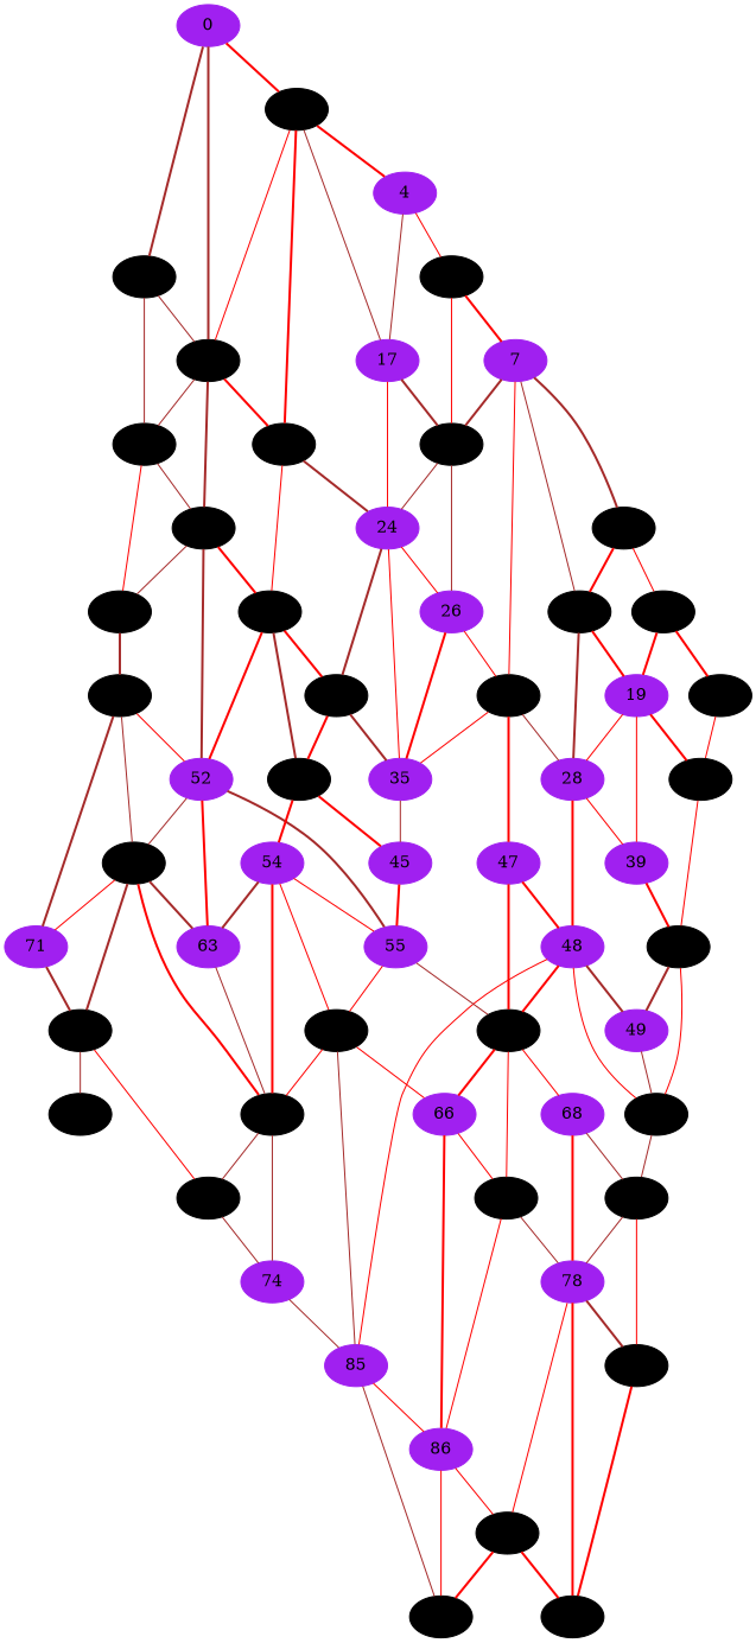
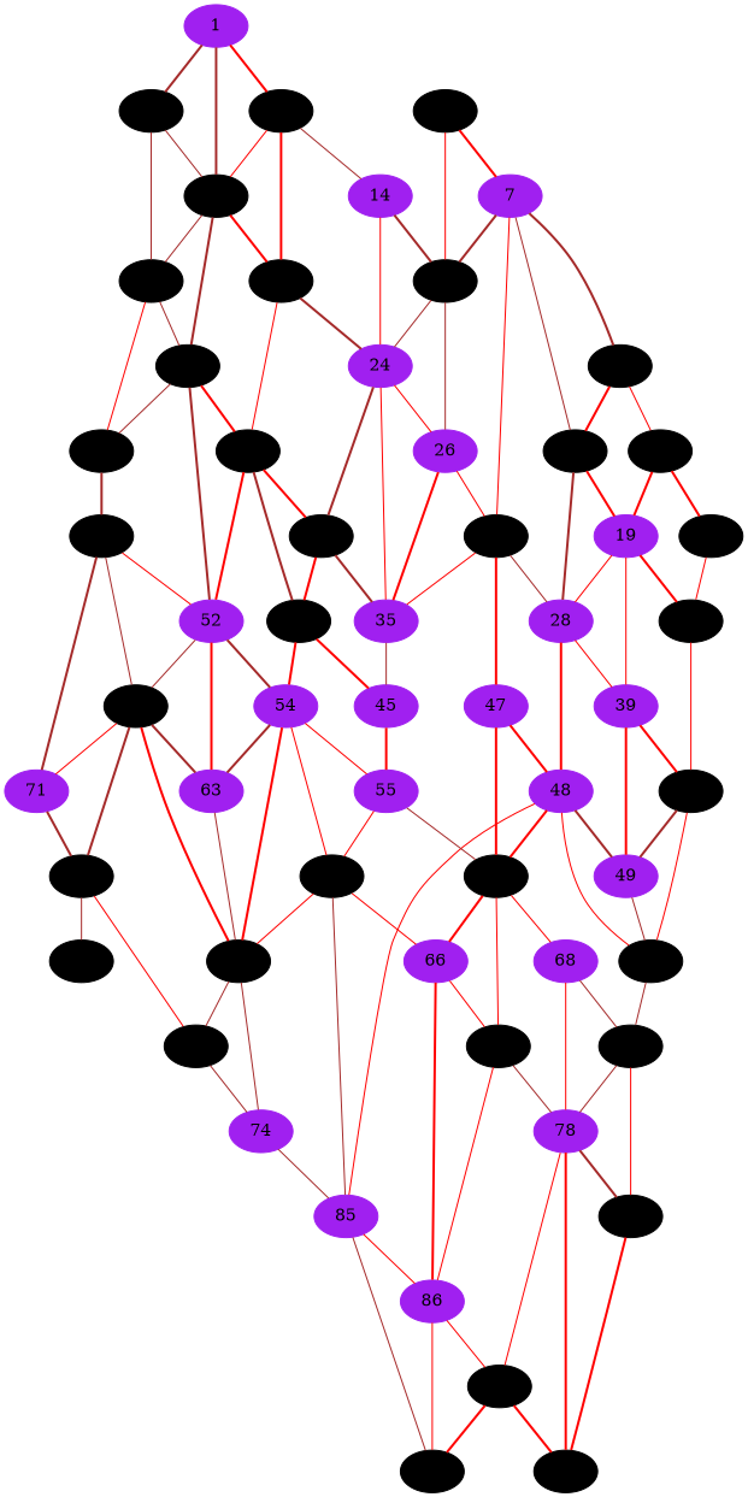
  graph {
    node [color=black style=filled]
    edge [color=red style=solid]
-   1 [color=purple super="+2" label=0]
+   1 [color=purple super="+2"]
    3 [super="+13"]
    11
    12 [super="+22"]
-   4 [color=purple]
-   14 [color=purple label=17]
+   14 [color=purple]
    23
    21 [super="+31"]
    32 [super="+42"]
    5 [super="+6"]
    15 [super="+16"]
    24 [color=purple super="+25"]
    33 [super="+43"]
    7 [color=purple super="+17"]
    8
    18
    27 [super="+37"]
    26 [color=purple]
    9
    19 [color=purple super="+29"]
    28 [color=purple super="+38"]
    35 [color=purple super="+36"]
    47 [color=purple]
    10
    20 [super="+30"]
    39 [color=purple]
    40 [super="+50"]
    41
    52 [color=purple super="+53"]
    34
    48 [color=purple super="+58"]
    49 [color=purple]
    59 [super="+60"]
    51 [super="+61"]
    44
    45 [color=purple super="+46"]
    57 [super="+67"]
    85 [color=purple super="+95"]
    54 [color=purple super="+64"]
    62 [super="+72"]
    63 [color=purple]
    55 [color=purple super="+56"]
    69 [super="+70"]
    71 [color=purple]
    65 [super="+75"]
    73 [super="+74"]
    68 [color=purple]
    66 [color=purple super="+76"]
    77
    78 [color=purple super="+79"]
    81 [super="+82"]
    83
    n53 [color=purple label=74 super="+94"]
    86 [color=purple super="+87"]
    80 [super="+90"]
    91 [super="+92"]
    96 [super="+97"]
    88 [super="+98"]
    89
    1 -- 3 [style=bold]
    1 -- 11 [color=brown style=bold]
    1 -- 12 [color=brown style=bold]
    3 -- 12
-   3 -- 4 [style=bold]
    3 -- 14 [color=brown]
    3 -- 23 [style=bold]
    11 -- 12 [color=brown]
    11 -- 21 [color=brown]
    12 -- 23 [style=bold]
    12 -- 21 [color=brown]
    12 -- 32 [color=brown style=bold]
-   4 -- 14 [color=brown]
-   4 -- 5
    14 -- 15 [color=brown style=bold]
    14 -- 24
    23 -- 24 [color=brown style=bold]
    23 -- 33
    21 -- 32 [color=brown]
    21 -- 41
    32 -- 33 [style=bold weight=2]
    32 -- 41 [color=brown]
    32 -- 52 [color=brown style=bold]
    5 -- 15 [weight=2]
    5 -- 7 [style=bold]
    15 -- 24 [color=brown]
    15 -- 26 [color=brown]
    24 -- 26
    24 -- 35
    24 -- 34 [color=brown style=bold]
    33 -- 52 [style=bold]
    33 -- 34 [style=bold]
    33 -- 44 [color=brown style=bold]
    7 -- 15 [color=brown style=bold]
    7 -- 8 [color=brown style=bold]
    7 -- 18 [color=brown]
    7 -- 27
    8 -- 18 [style=bold]
    8 -- 9
    18 -- 19 [style=bold]
    18 -- 28 [color=brown style=bold]
    27 -- 28 [color=brown weight=2]
    27 -- 35
    27 -- 47 [style=bold]
    26 -- 27
    26 -- 35 [style=bold]
    9 -- 19 [style=bold]
    9 -- 10 [style=bold]
    19 -- 28
    19 -- 20 [style=bold weight=2]
    19 -- 39
    28 -- 39
    28 -- 48 [style=bold]
    35 -- 45 [color=brown weight=2]
    47 -- 48 [style=bold]
    47 -- 57 [style=bold]
    10 -- 20
    20 -- 40
    39 -- 40 [style=bold]
+   39 -- 49 [style=bold]
    40 -- 49 [color=brown style=bold]
    40 -- 59
    41 -- 51 [color=brown style=bold]
-   52 -- 55 [color=brown style=bold]
+   52 -- 54 [color=brown style=bold]
    52 -- 62 [color=brown]
    52 -- 63 [style=bold]
    34 -- 35 [color=brown style=bold]
    34 -- 44 [style=bold]
    48 -- 49 [color=brown style=bold]
    48 -- 59
    48 -- 57 [style=bold]
    48 -- 85
    49 -- 59 [color=brown]
    59 -- 69 [color=brown weight=2]
    51 -- 52
    51 -- 62 [color=brown]
    51 -- 71 [color=brown style=bold]
    44 -- 45 [style=bold]
    44 -- 54 [style=bold]
    45 -- 55 [style=bold weight=2]
    57 -- 68
    57 -- 66 [style=bold]
    57 -- 77
    85 -- 86
    85 -- 96 [color=brown]
    54 -- 63 [color=brown style=bold]
    54 -- 55
    54 -- 65
    54 -- 73 [style=bold]
    62 -- 63 [color=brown style=bold]
    62 -- 71
    62 -- 73 [style=bold]
    62 -- 81 [color=brown style=bold]
    63 -- 73 [color=brown]
    55 -- 57 [color=brown]
    55 -- 65
    69 -- 78 [color=brown]
    69 -- 80
    71 -- 81 [color=brown style=bold]
    65 -- 85 [color=brown]
    65 -- 73
    65 -- 66 [weight=2]
    73 -- 83 [color=brown]
    73 -- n53 [color=brown]
    68 -- 69 [color=brown]
-   68 -- 78 [style=bold]
+   68 -- 78
    66 -- 77
    66 -- 86 [style=bold]
    77 -- 78 [color=brown]
    77 -- 86
    78 -- 80 [color=brown style=bold]
    78 -- 88
    78 -- 89 [style=bold]
    81 -- 83
    81 -- 91 [color=brown weight=2]
    83 -- n53 [color=brown]
    n53 -- 85 [color=brown weight=2]
    86 -- 96 [weight=2]
    86 -- 88
    80 -- 89 [style=bold]
    88 -- 96 [style=bold]
    88 -- 89 [style=bold]
  }
